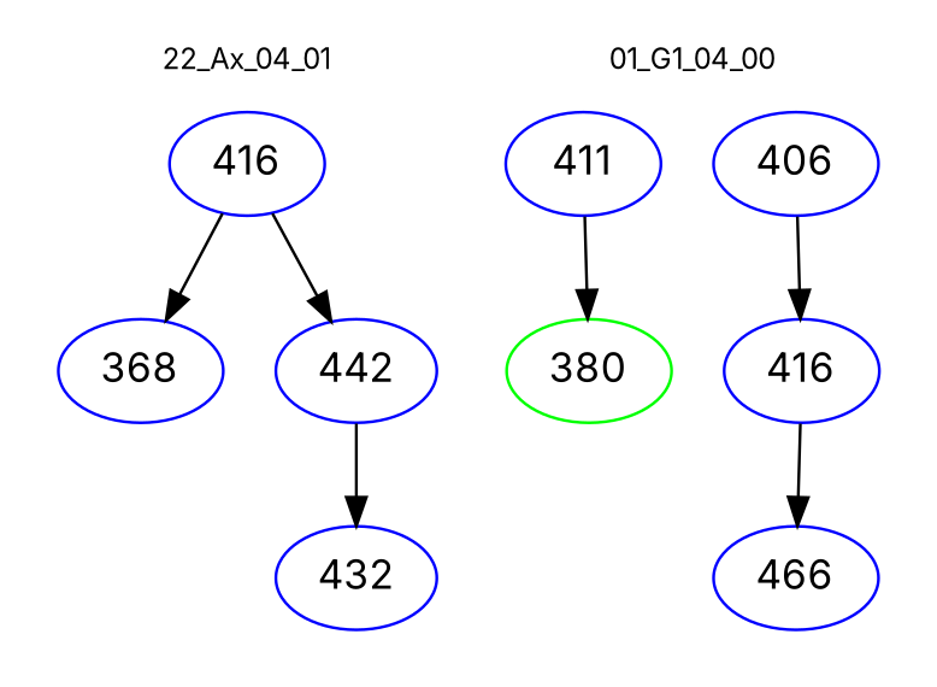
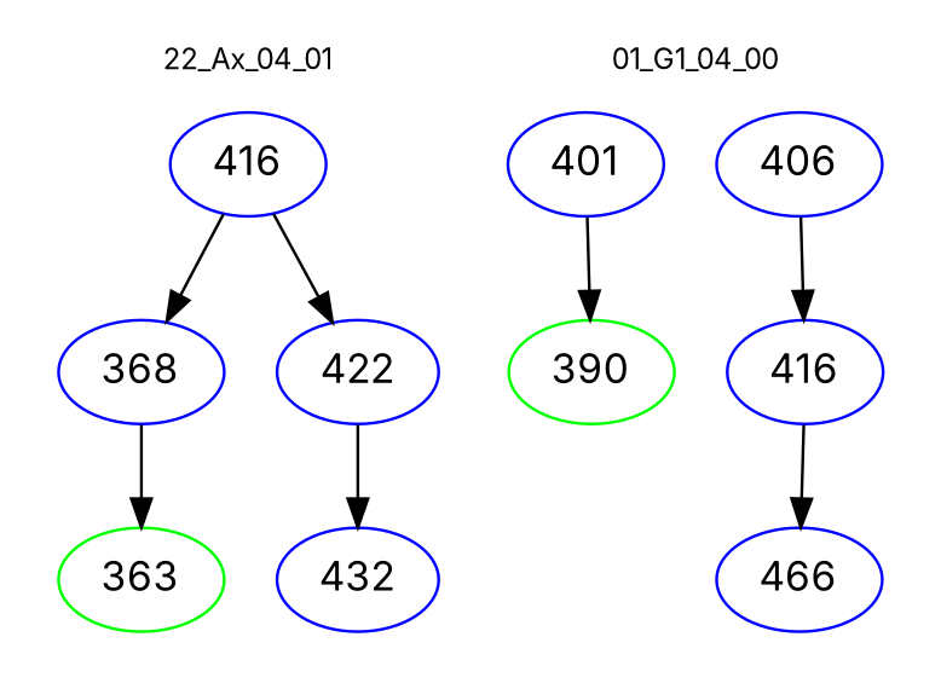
  digraph {
    fontname=Inter
    node [color=blue fontname=Inter]
    edge [color=black fontname=Inter]
    n1 [label=416]
    n2 [label=368]
-   n3 [label=442]
+   n3 [label=422]
+   n4 [color=green label=363]
    n5 [label=432]
    n6 [label=406]
-   n7 [label=411]
+   n7 [label=401]
    n8 [label=416]
-   n9 [color=green label=380]
+   n9 [color=green label=390]
    n10 [label=466]
    subgraph cluster_1 {
      color=white
      fontsize=10
      label="22_Ax_04_01"
      n1
      n2
      n3
+     n4
      n5
    }
    subgraph cluster_2 {
      color=white
      fontsize=10
      label="01_G1_04_00"
      n6
      n7
      n8
      n9
      n10
    }
    n1 -> n2
    n1 -> n3
+   n2 -> n4
    n3 -> n5
    n6 -> n8
    n7 -> n9
    n8 -> n10
  }
